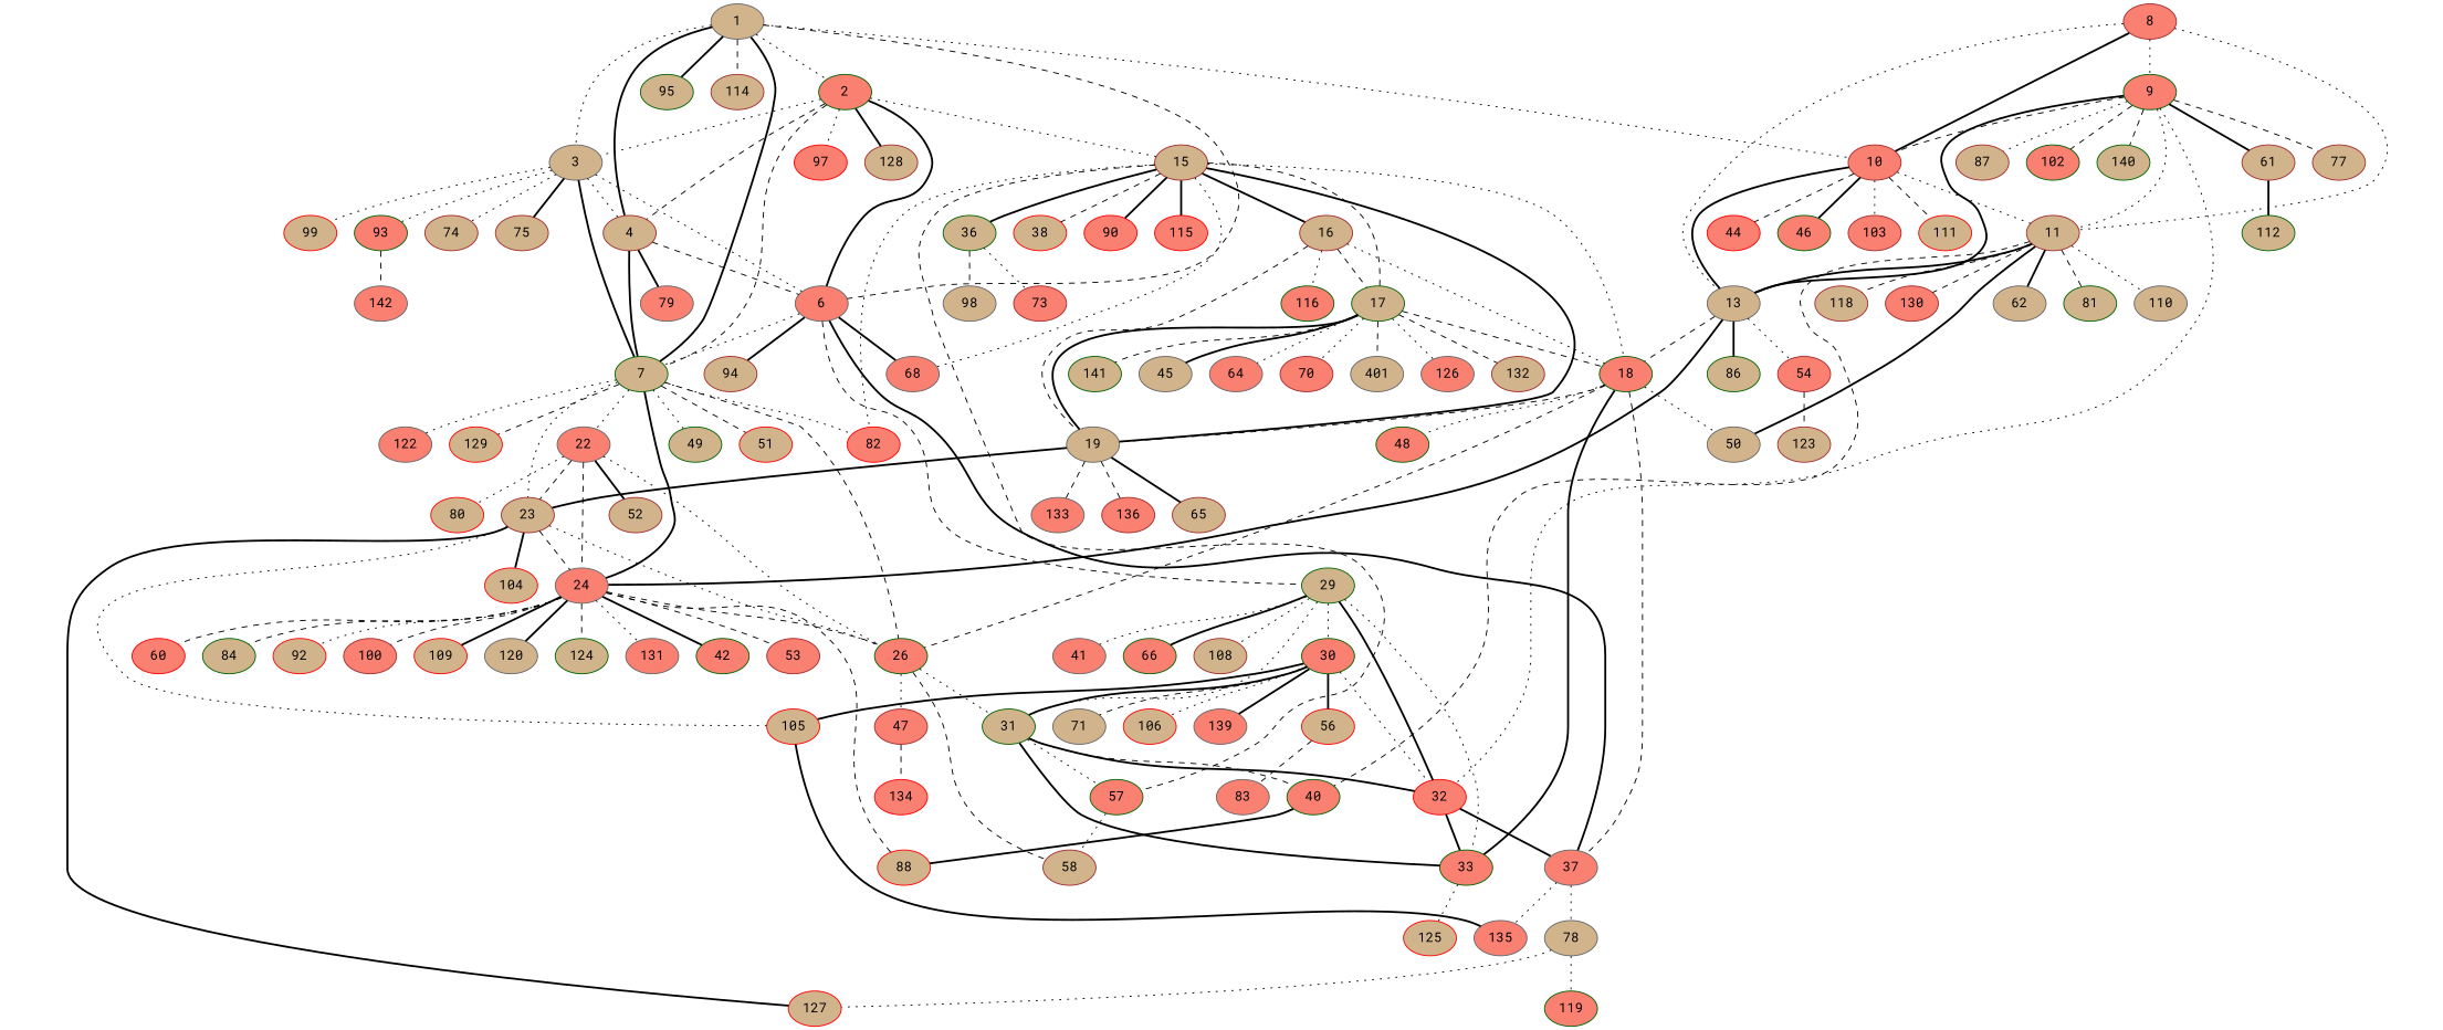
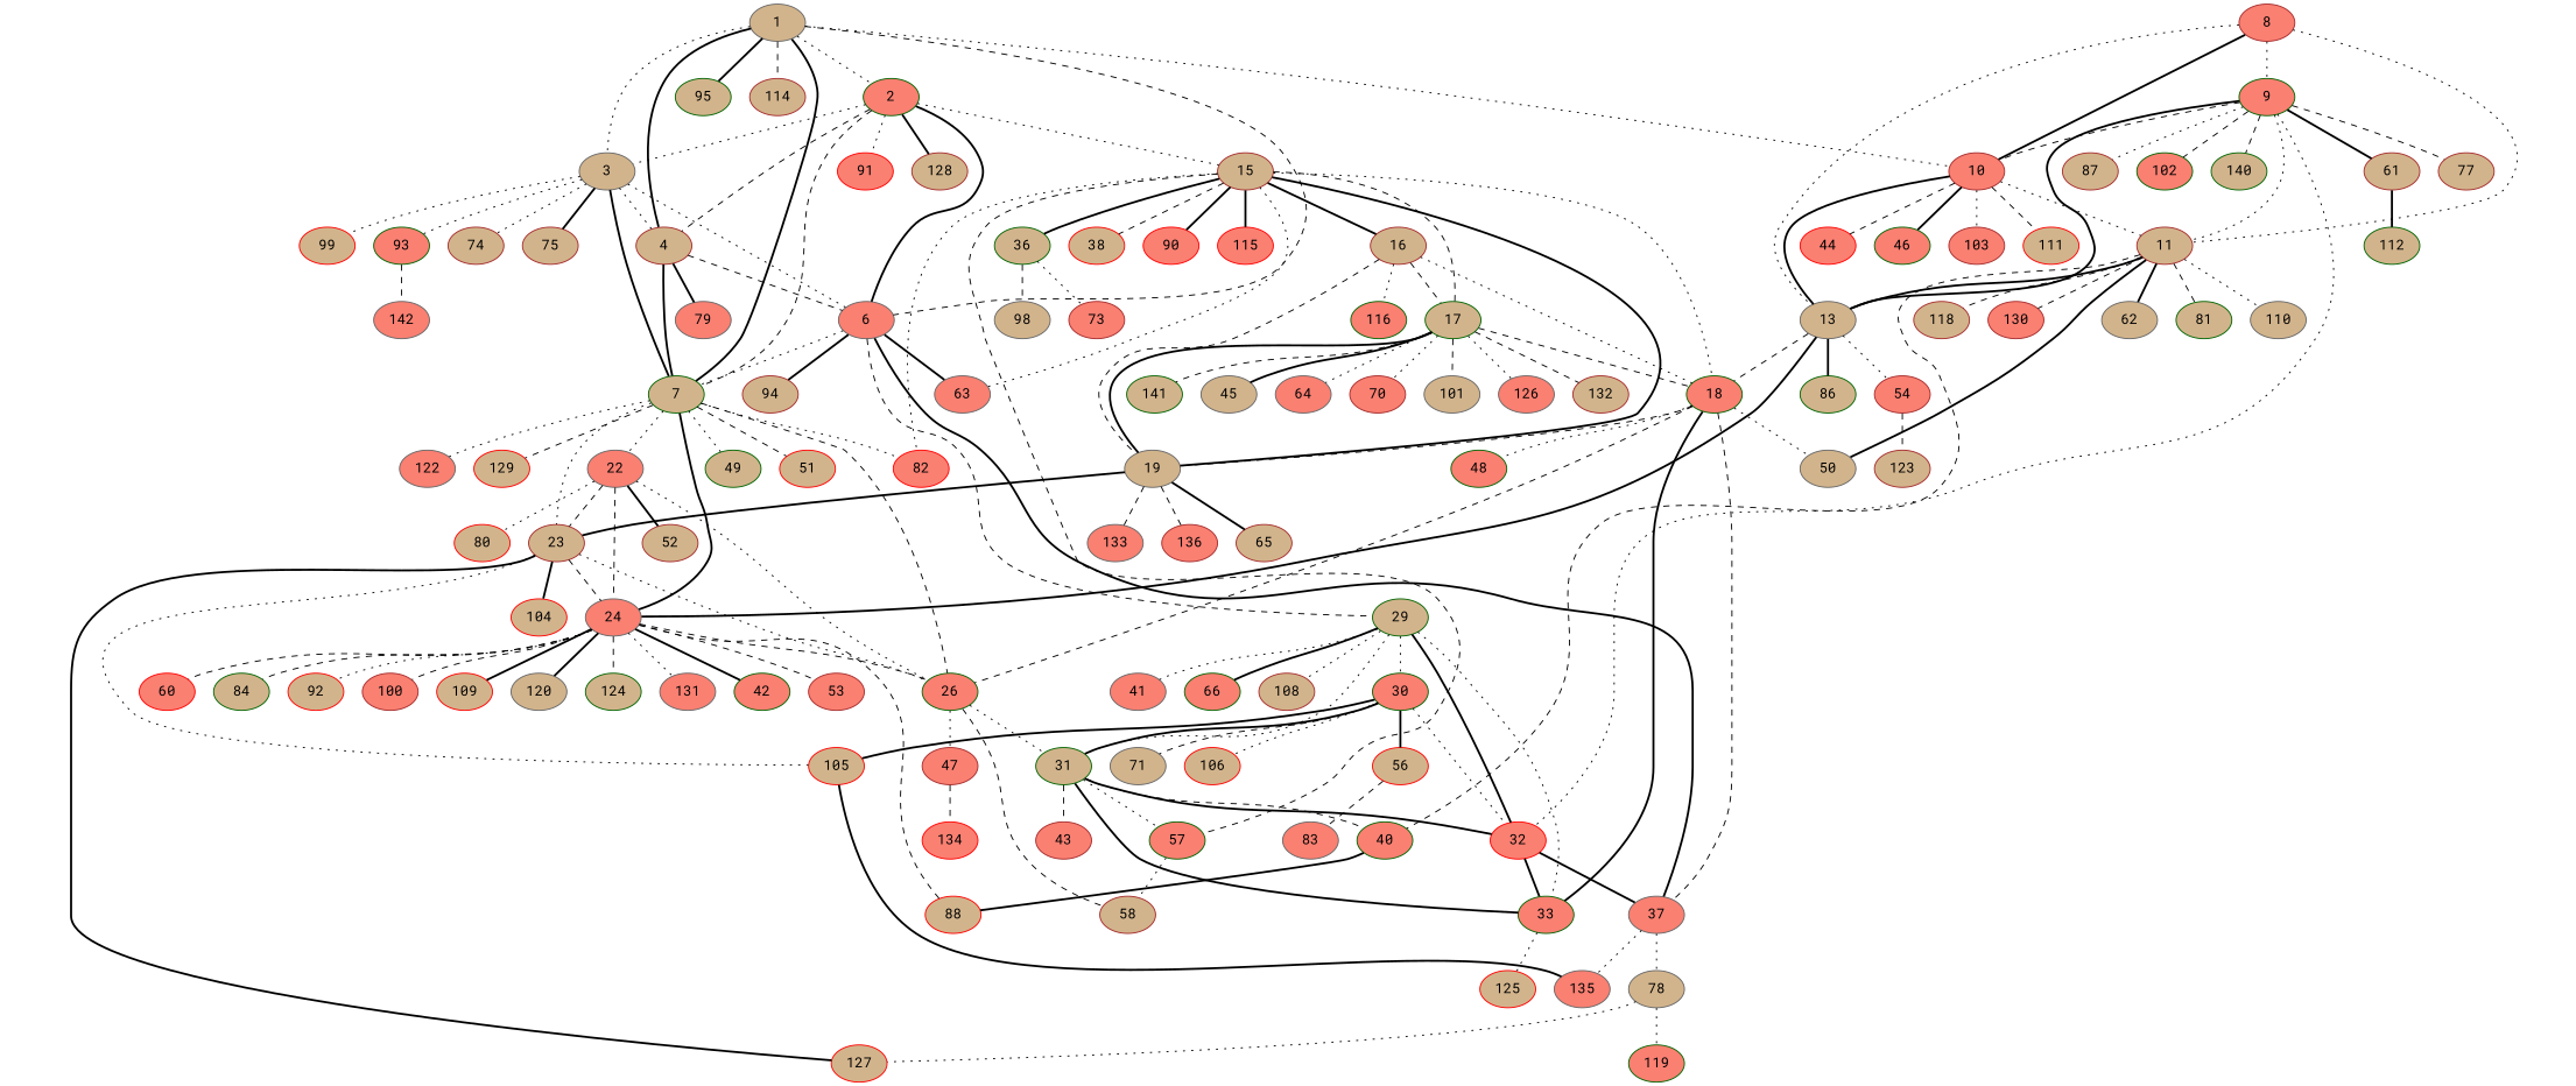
  graph {
    fontname="Roboto Mono"
    node [color=brown fillcolor=tan fontname="Roboto Mono" style=filled]
    edge [fontname="Roboto Mono" style=dotted]
    1 [color=gray40 super="+113"]
    2 [color=darkgreen fillcolor=salmon super="+69"]
    3 [color=gray40 super="+5"]
    4 [super="+107"]
    6 [color=gray40 fillcolor=salmon super="+67"]
    7 [color=darkgreen super="+25"]
    10 [fillcolor=salmon super="+39"]
    95 [color=darkgreen]
    114
    15 [super="+20"]
-   91 [color=red fillcolor=salmon super="+96" label=97]
+   91 [color=red fillcolor=salmon super="+96"]
    128
    74
    75
    93 [color=darkgreen fillcolor=salmon]
    99 [color=red]
    79 [color=gray40 fillcolor=salmon]
    29 [color=darkgreen super="+35"]
    37 [color=gray40 fillcolor=salmon super="+72"]
-   63 [color=gray40 fillcolor=salmon label=68]
+   63 [color=gray40 fillcolor=salmon]
    94
    22 [color=gray40 fillcolor=salmon super="+27"]
    23
    24 [color=gray40 fillcolor=salmon super="+28"]
    26 [color=darkgreen fillcolor=salmon super="+55"]
    49 [color=darkgreen]
    51 [color=red]
    82 [color=red fillcolor=salmon]
    122 [color=gray40 fillcolor=salmon]
    129 [color=red]
    11 [super="+12"]
    13 [color=gray40 super="+117"]
    44 [color=red fillcolor=salmon]
    46 [color=darkgreen fillcolor=salmon]
    103 [fillcolor=salmon]
    111 [color=red]
    18 [color=darkgreen fillcolor=salmon super="+121"]
    16 [super="+137"]
    17 [color=darkgreen super="+21"]
    19 [color=gray40 super="+76"]
    36 [color=darkgreen]
    38 [color=red]
    57 [color=darkgreen fillcolor=salmon]
    90 [color=red fillcolor=salmon]
    115 [color=red fillcolor=salmon]
    142 [color=gray40 fillcolor=salmon]
    32 [color=red fillcolor=salmon super="+59"]
    33 [color=darkgreen fillcolor=salmon]
    31 [color=darkgreen super="+68"]
    30 [color=darkgreen fillcolor=salmon super="+34"]
    41 [color=gray40 fillcolor=salmon]
    66 [color=darkgreen fillcolor=salmon]
    108
    78 [color=gray40 super="+89"]
    135 [color=gray40 fillcolor=salmon]
    52 [super="+85"]
    80 [color=red]
    104 [color=red]
    105 [color=red]
    127 [color=red]
    42 [color=darkgreen fillcolor=salmon]
    53 [fillcolor=salmon]
    60 [color=red fillcolor=salmon]
    84 [color=darkgreen]
    88 [color=red]
    92 [color=red]
    100 [fillcolor=salmon]
    109 [color=red]
    120 [color=gray40]
    124 [color=darkgreen]
    131 [color=gray40 fillcolor=salmon]
    47 [fillcolor=salmon]
    58 [super="+138"]
    8 [fillcolor=salmon super="+97"]
    9 [color=darkgreen fillcolor=salmon super="+14"]
    61
    77
    87
    102 [color=darkgreen fillcolor=salmon]
    140 [color=darkgreen]
    40 [color=darkgreen fillcolor=salmon]
    50 [color=gray40]
    62 [color=gray40]
    81 [color=darkgreen]
    110 [color=gray40]
    118
    130 [fillcolor=salmon]
    54 [fillcolor=salmon]
    86 [color=darkgreen]
    112 [color=darkgreen]
    48 [color=darkgreen fillcolor=salmon]
    123
    116 [color=darkgreen fillcolor=salmon]
    45 [color=gray40]
    64 [color=gray40 fillcolor=salmon]
    70 [fillcolor=salmon]
-   101 [color=gray40 label=401]
+   101 [color=gray40]
    126 [color=gray40 fillcolor=salmon]
    132
    141 [color=darkgreen]
    65
    133 [color=gray40 fillcolor=salmon]
    136 [fillcolor=salmon]
    73 [fillcolor=salmon]
    98 [color=gray40]
    125 [color=red]
+   43 [fillcolor=salmon]
    134 [color=red fillcolor=salmon]
    56 [color=red]
    71 [color=gray40]
    106 [color=red]
-   139 [color=gray40 fillcolor=salmon]
    83 [color=gray40 fillcolor=salmon]
    119 [color=darkgreen fillcolor=salmon]
    1 -- 2
    1 -- 3 [weight=2]
    1 -- 4 [style=bold]
    1 -- 6 [style=dashed]
    1 -- 7 [style=bold]
    1 -- 10
    1 -- 95 [style=bold]
    1 -- 114 [style=dashed]
    2 -- 3 [weight=2]
    2 -- 4 [style=dashed]
    2 -- 6 [style=bold]
    2 -- 7 [style=dashed]
    2 -- 15
    2 -- 91
    2 -- 128 [style=bold]
    3 -- 4 [weight=2]
    3 -- 6 [weight=2]
    3 -- 7 [style=bold weight=2]
    3 -- 74
    3 -- 75 [style=bold]
    3 -- 93
    3 -- 99
    4 -- 6 [style=dashed]
    4 -- 7 [style=bold]
    4 -- 79 [style=bold]
    6 -- 7
    6 -- 29 [style=dashed]
    6 -- 37 [style=bold]
    6 -- 63 [style=bold]
    6 -- 94 [style=bold]
    7 -- 22 [weight=2]
    7 -- 23
    7 -- 24 [style=bold weight=2]
    7 -- 26 [style=dashed]
    7 -- 49
    7 -- 51 [style=dashed]
    7 -- 82
    7 -- 122
    7 -- 129 [style=dashed]
    10 -- 11 [weight=2]
    10 -- 13 [style=bold]
    10 -- 44 [style=dashed]
    10 -- 46 [style=bold]
    10 -- 103
    10 -- 111 [style=dashed]
    15 -- 63
    15 -- 82
    15 -- 18 [weight=2]
    15 -- 16 [style=bold weight=2]
    15 -- 17 [style=dashed weight=4]
    15 -- 19 [style=bold weight=2]
    15 -- 36 [style=bold]
    15 -- 38 [style=dashed]
    15 -- 57 [style=dashed]
    15 -- 90 [style=bold]
    15 -- 115 [style=bold]
    93 -- 142 [style=dashed]
    29 -- 32 [style=bold weight=2]
    29 -- 33 [weight=2]
    29 -- 31 [weight=2]
    29 -- 30 [weight=4]
    29 -- 41
    29 -- 66 [style=bold]
    29 -- 108
    37 -- 78
    37 -- 135
    22 -- 23 [style=dashed weight=2]
    22 -- 24 [style=dashed weight=4]
    22 -- 26 [weight=2]
    22 -- 52 [style=bold]
    22 -- 80
    23 -- 24 [style=dashed weight=2]
    23 -- 26
    23 -- 104 [style=bold]
    23 -- 105
    23 -- 127 [style=bold]
    24 -- 26 [style=dashed weight=2]
    24 -- 42 [style=bold]
    24 -- 53 [style=dashed]
    24 -- 60 [style=dashed]
    24 -- 84 [style=dashed]
    24 -- 88 [style=dashed]
    24 -- 92
    24 -- 100 [style=dashed]
    24 -- 109 [style=bold]
    24 -- 120 [style=bold]
    24 -- 124 [style=dashed]
    24 -- 131
    26 -- 31
    26 -- 47
    26 -- 58 [style=dashed]
    11 -- 13 [style=bold weight=2]
    11 -- 40 [style=dashed]
    11 -- 50 [style=bold]
    11 -- 62 [style=bold]
    11 -- 81 [style=dashed]
    11 -- 110
    11 -- 118 [style=dashed]
    11 -- 130 [style=dashed]
    13 -- 24 [style=bold]
    13 -- 18 [style=dashed]
    13 -- 54
    13 -- 86 [style=bold]
    18 -- 37 [style=dashed]
    18 -- 26 [style=dashed]
    18 -- 19 [style=dashed]
    18 -- 33 [style=bold]
    18 -- 50
    18 -- 48
    16 -- 18
    16 -- 17 [style=dashed weight=2]
    16 -- 19 [style=dashed]
    16 -- 116
    17 -- 18 [style=dashed weight=2]
    17 -- 19 [style=bold weight=2]
    17 -- 45 [style=bold]
    17 -- 64
    17 -- 70
    17 -- 101 [style=dashed]
    17 -- 126
    17 -- 132 [style=dashed]
    17 -- 141 [style=dashed]
    19 -- 23 [style=bold]
    19 -- 65 [style=bold]
    19 -- 133 [style=dashed]
    19 -- 136 [style=dashed]
    36 -- 73
    36 -- 98 [style=dashed]
    57 -- 58
    32 -- 37 [style=bold]
    32 -- 33 [style=bold]
    33 -- 125
    31 -- 57
    31 -- 32 [style=bold]
    31 -- 33 [style=bold]
    31 -- 40 [style=dashed]
+   31 -- 43 [style=dashed]
    30 -- 32 [weight=2]
    30 -- 31 [style=bold weight=2]
    30 -- 105 [style=bold]
    30 -- 56 [style=bold]
    30 -- 71 [style=dashed]
    30 -- 106
-   30 -- 139 [style=bold]
    78 -- 127
    78 -- 119
    105 -- 135 [style=bold]
    47 -- 134 [style=dashed]
    8 -- 10 [style=bold]
    8 -- 11 [weight=2]
    8 -- 13
    8 -- 9 [weight=2]
    9 -- 10 [style=dashed weight=2]
    9 -- 11 [weight=4]
    9 -- 13 [style=bold weight=2]
    9 -- 32
    9 -- 61 [style=bold]
    9 -- 77 [style=dashed]
    9 -- 87
    9 -- 102 [style=dashed]
    9 -- 140 [style=dashed]
    61 -- 112 [style=bold]
    40 -- 88 [style=bold]
    54 -- 123 [style=dashed]
    56 -- 83 [style=dashed]
  }
